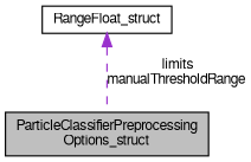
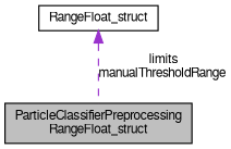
  digraph {
    node [color=black fontname=FreeSans fontsize=10 shape=record]
-   n1 [fillcolor=grey75 fontcolor=black height=0.2 label="ParticleClassifierPreprocessing\lOptions_struct" style=filled width=0.4]
+   n1 [fillcolor=grey75 fontcolor=black height=0.2 label="ParticleClassifierPreprocessing\lRangeFloat_struct" style=filled width=0.4]
    n2 [height=0.2 label=RangeFloat_struct width=0.4]
    n2 -> n1 [color=darkorchid3 dir=back fontname=FreeSans fontsize=10 label=" limits\nmanualThresholdRange" labelfontname=FreeSans labelfontsize=10 style=dashed]
  }
